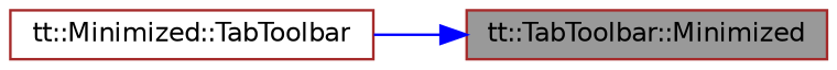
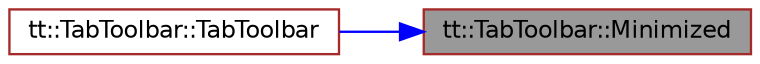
  digraph {
    rankdir=RL
    node [color=brown fontname=Helvetica fontsize=10 shape=box style=filled]
    n1 [fillcolor=grey60 fontcolor=black height=0.2 label="tt::TabToolbar::Minimized" width=0.4]
-   n2 [fillcolor=white height=0.2 label="tt::Minimized::TabToolbar" width=0.4]
+   n2 [fillcolor=white height=0.2 label="tt::TabToolbar::TabToolbar" width=0.4]
    n1 -> n2 [color=blue dir=back fontname=Helvetica fontsize=10 labelfontname=Helvetica labelfontsize=10 style=solid]
  }
